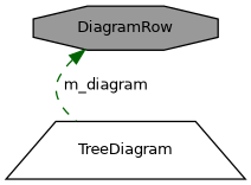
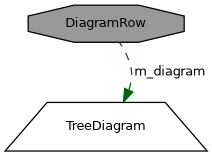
  digraph {
    node [color=black fontname=Helvetica fontsize=10 style=filled]
    n1 [fillcolor=grey60 fontcolor=black height=0.2 label=DiagramRow shape=octagon width=0.4]
    n2 [fillcolor=white height=0.2 label=TreeDiagram shape=trapezium width=0.4]
-   n1 -> n2 [color=darkgreen dir=back fontname=Helvetica fontsize=10 label=" m_diagram" labelfontname=Helvetica labelfontsize=10 style=dashed]
+   n2 -> n1 [color=darkgreen dir=back fontname=Helvetica fontsize=10 label=" m_diagram" labelfontname=Helvetica labelfontsize=10 style=dashed]
  }
